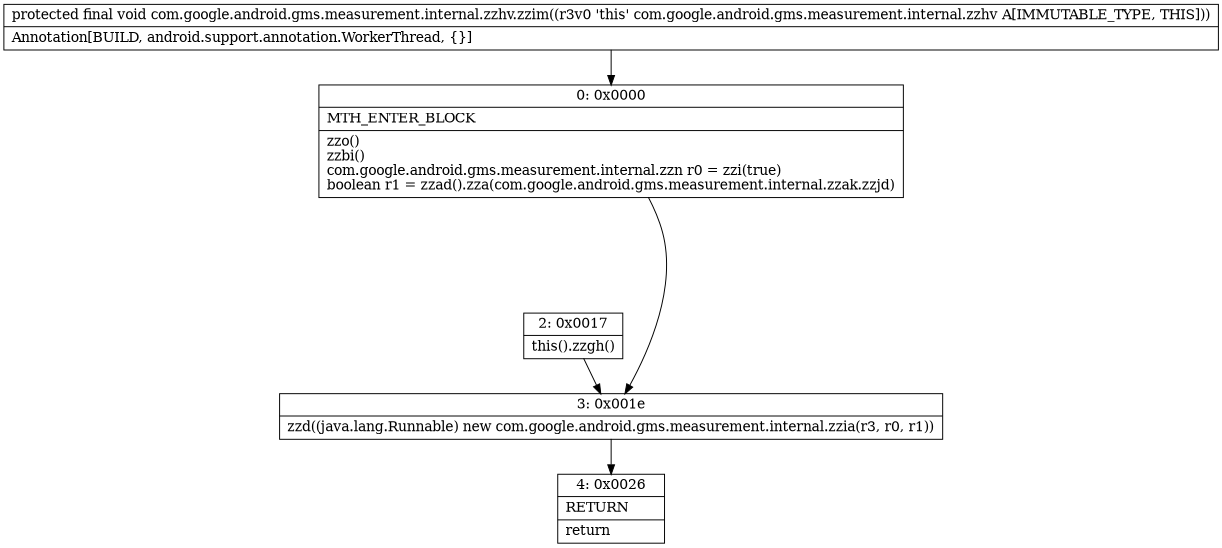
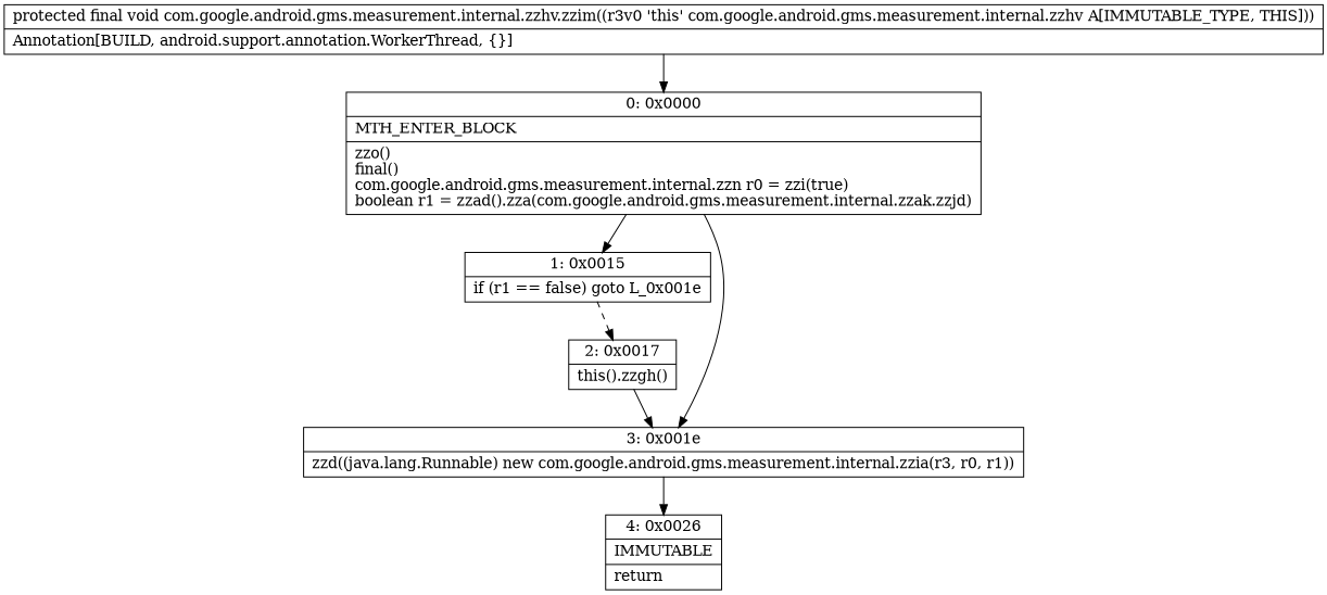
  digraph {
    node [shape=record]
-   n1 [label="{0\:\ 0x0000|MTH_ENTER_BLOCK\l|zzo()\lzzbi()\lcom.google.android.gms.measurement.internal.zzn r0 = zzi(true)\lboolean r1 = zzad().zza(com.google.android.gms.measurement.internal.zzak.zzjd)\l}"]
+   n1 [label="{0\:\ 0x0000|MTH_ENTER_BLOCK\l|zzo()\lfinal()\lcom.google.android.gms.measurement.internal.zzn r0 = zzi(true)\lboolean r1 = zzad().zza(com.google.android.gms.measurement.internal.zzak.zzjd)\l}"]
+   n2 [label="{1\:\ 0x0015|if (r1 == false) goto L_0x001e\l}"]
    n3 [label="{3\:\ 0x001e|zzd((java.lang.Runnable) new com.google.android.gms.measurement.internal.zzia(r3, r0, r1))\l}"]
    n4 [label="{2\:\ 0x0017|this().zzgh()\l}"]
-   n5 [label="{4\:\ 0x0026|RETURN\l|return\l}"]
+   n5 [label="{4\:\ 0x0026|IMMUTABLE\l|return\l}"]
    n6 [label="{protected final void com.google.android.gms.measurement.internal.zzhv.zzim((r3v0 'this' com.google.android.gms.measurement.internal.zzhv A[IMMUTABLE_TYPE, THIS]))  | Annotation[BUILD, android.support.annotation.WorkerThread, \{\}]\l}"]
+   n1 -> n2
    n1 -> n3
+   n2 -> n4 [style=dashed]
    n3 -> n5
    n4 -> n3
    n6 -> n1
  }
